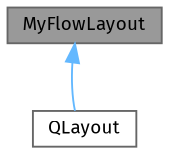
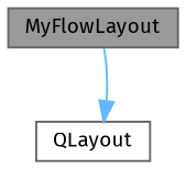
  digraph {
    fontname="Fira Sans"
    node [color=gray40 fontname="Fira Sans" fontsize=10 shape=box style=filled]
    n1 [fillcolor=grey60 fontcolor=black height=0.2 label=MyFlowLayout width=0.4]
    n2 [fillcolor=white height=0.2 label=QLayout width=0.4]
-   n1 -> n2 [color=steelblue1 dir=back fontname="Fira Sans" fontsize=10 labelfontname=Helvetica labelfontsize=10 style=solid]
+   n2 -> n1 [color=steelblue1 dir=back fontname="Fira Sans" fontsize=10 labelfontname=Helvetica labelfontsize=10 style=solid]
  }
